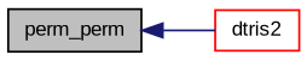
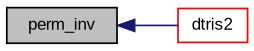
  digraph {
    rankdir=LR
    fontname="Liberation Sans"
    node [fontname="Liberation Sans" fontsize=10 shape=record]
-   n1 [color=black fillcolor=grey75 fontcolor=black height=0.2 label=perm_perm style=filled width=0.4]
+   n1 [color=black fillcolor=grey75 fontcolor=black height=0.2 label=perm_inv style=filled width=0.4]
    n2 [color=red height=0.2 label=dtris2 width=0.4]
    n1 -> n2 [color=midnightblue dir=back fontname="Liberation Sans" fontsize=10 labelfontname=Helvetica labelfontsize=10 style=solid]
  }
